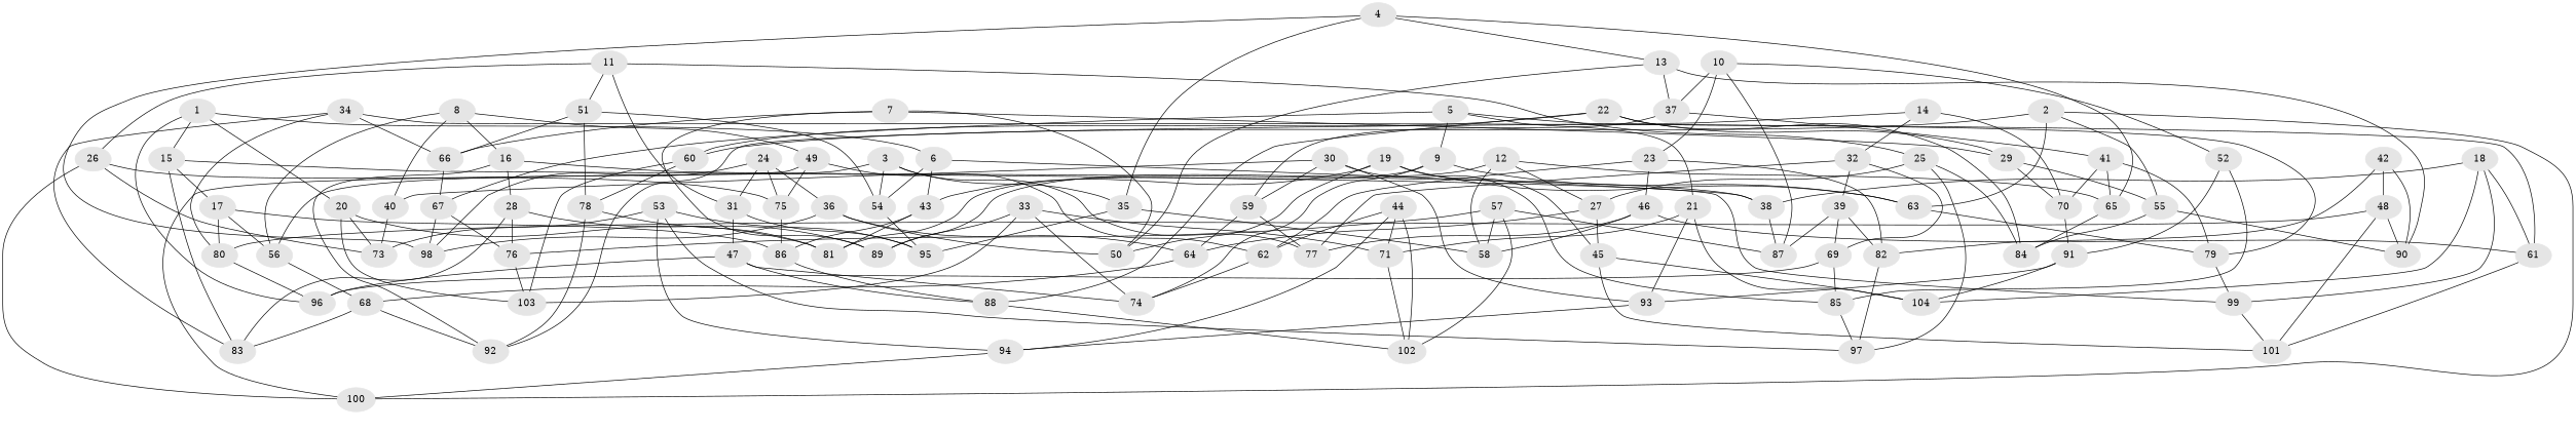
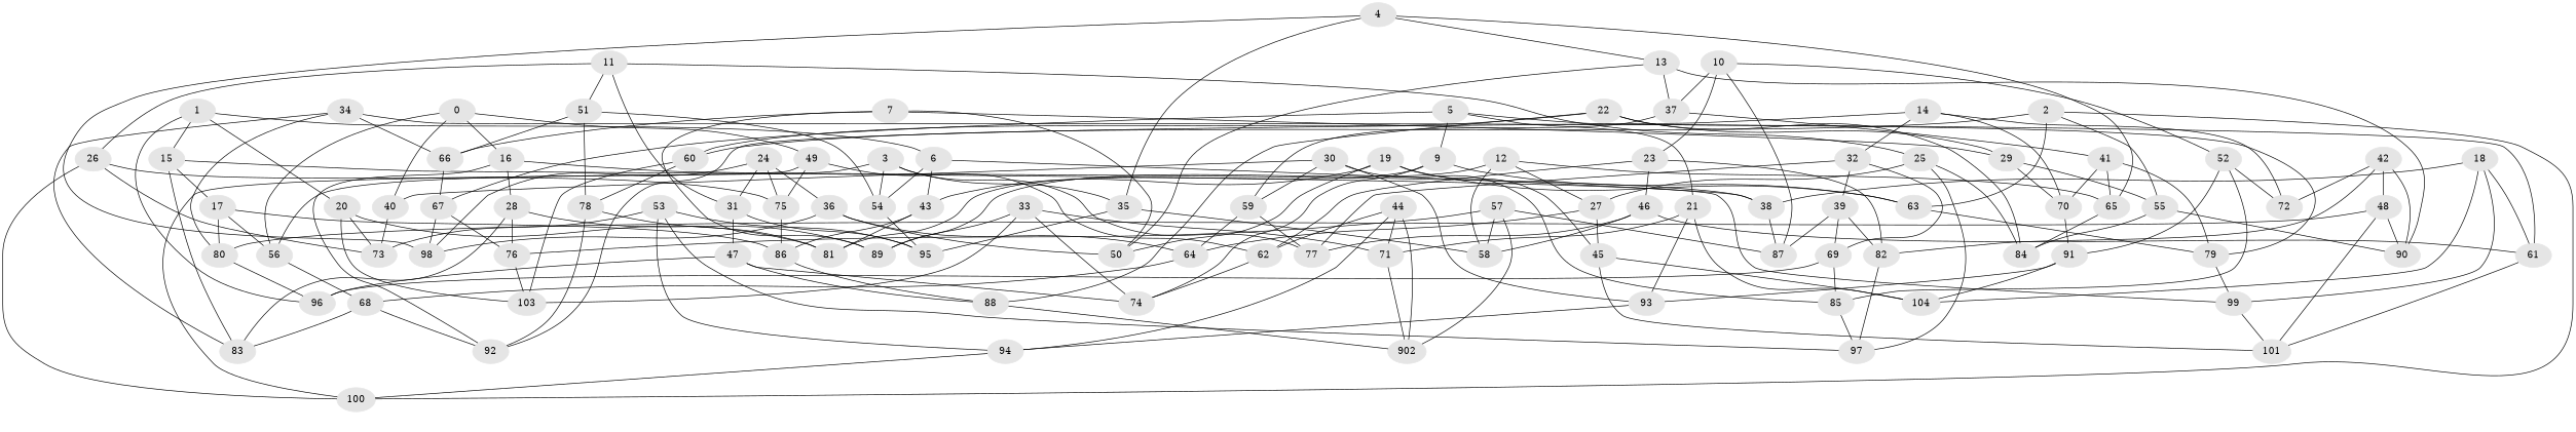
  graph {
    node [color=gray90 style=filled]
    1
    6
    15
    20
    96
    54
    38
    43
    17
    83
    99
    81
    73
    103
    2
    55
    60
    63
    100
    90
    84
    78
    79
    3
    35
    56
    77
    58
    95
    68
    4
    13
    65
    98
    50
    37
    5
    9
    21
    67
    74
    104
    71
    93
    76
    87
    86
    7
    29
    66
    89
    70
-   8
+   8 [label=0]
    16
    40
    49
    92
    28
    62
    75
    10
    23
    52
    46
    82
    59
    41
+   72
    85
    91
    11
    25
    26
    31
    51
    27
    97
    47
    12
    45
    64
    14
    32
    39
    69
    80
    101
    88
    18
    61
    19
-   102
+   102 [label=902]
    94
    22
    24
    36
    30
    33
    34
    42
    48
    44
    53
    57
    1 -- 6
    1 -- 15
    1 -- 20
    1 -- 96
    6 -- 54
    6 -- 38
    6 -- 43
    15 -- 17
    15 -- 83
    15 -- 99
    20 -- 81
    20 -- 73
    20 -- 103
    54 -- 95
    38 -- 87
    43 -- 81
    43 -- 86
    17 -- 56
    17 -- 86
    17 -- 80
    99 -- 101
    2 -- 55
    2 -- 60
    2 -- 63
    2 -- 100
    55 -- 90
    55 -- 84
    60 -- 103
    60 -- 78
    63 -- 79
    78 -- 81
    78 -- 92
    79 -- 99
    3 -- 54
    3 -- 35
    3 -- 56
    3 -- 77
    35 -- 58
    35 -- 95
    56 -- 68
    68 -- 83
    68 -- 92
    4 -- 35
    4 -- 13
    4 -- 65
    4 -- 98
    13 -- 90
    13 -- 50
    13 -- 37
    65 -- 84
    37 -- 59
    37 -- 41
    5 -- 79
    5 -- 9
    5 -- 21
    5 -- 67
    9 -- 81
    9 -- 63
    9 -- 74
    21 -- 104
    21 -- 71
    21 -- 93
    67 -- 98
    67 -- 76
    71 -- 102
    93 -- 94
    76 -- 103
    86 -- 88
    7 -- 50
    7 -- 29
    7 -- 66
    7 -- 89
    29 -- 55
    29 -- 70
    66 -- 67
    70 -- 91
    8 -- 56
    8 -- 16
    8 -- 40
    8 -- 49
    16 -- 38
    16 -- 92
    16 -- 28
    40 -- 73
    49 -- 100
    49 -- 62
    49 -- 75
    28 -- 83
    28 -- 76
    28 -- 89
    62 -- 74
    75 -- 86
    10 -- 37
    10 -- 87
    10 -- 23
    10 -- 52
    23 -- 62
    23 -- 46
    23 -- 82
+   52 -- 72
    52 -- 85
    52 -- 91
    46 -- 77
    46 -- 58
    46 -- 61
    82 -- 97
    59 -- 77
    59 -- 64
    41 -- 79
    41 -- 65
    41 -- 70
    85 -- 97
    91 -- 104
    91 -- 93
    11 -- 25
    11 -- 26
    11 -- 31
    11 -- 51
    25 -- 84
    25 -- 27
    25 -- 97
    26 -- 73
    26 -- 100
    26 -- 75
    31 -- 95
    31 -- 47
    51 -- 54
    51 -- 78
    51 -- 66
    27 -- 45
    27 -- 64
    47 -- 96
    47 -- 74
    47 -- 88
    12 -- 58
    12 -- 65
    12 -- 89
    12 -- 27
    45 -- 104
    45 -- 101
    64 -- 68
    14 -- 70
    14 -- 92
+   14 -- 72
    14 -- 32
    32 -- 77
    32 -- 39
    32 -- 69
    39 -- 87
    39 -- 82
    39 -- 69
    69 -- 96
    69 -- 85
    80 -- 96
    88 -- 102
    18 -- 38
    18 -- 99
    18 -- 104
    18 -- 61
    61 -- 101
    19 -- 43
    19 -- 63
    19 -- 50
    19 -- 45
    94 -- 100
    22 -- 60
    22 -- 84
    22 -- 29
    22 -- 88
    24 -- 98
    24 -- 75
    24 -- 31
    24 -- 36
    36 -- 98
    36 -- 50
    36 -- 64
    30 -- 93
    30 -- 40
    30 -- 59
    30 -- 85
    33 -- 103
    33 -- 74
    33 -- 71
    33 -- 89
    34 -- 83
    34 -- 66
    34 -- 80
    34 -- 61
    42 -- 90
    42 -- 82
+   42 -- 72
    42 -- 48
    48 -- 90
    48 -- 80
    48 -- 101
    44 -- 71
    44 -- 62
    44 -- 102
    44 -- 94
    53 -- 73
    53 -- 95
    53 -- 97
    53 -- 94
    57 -- 58
    57 -- 76
    57 -- 87
    57 -- 102
  }
